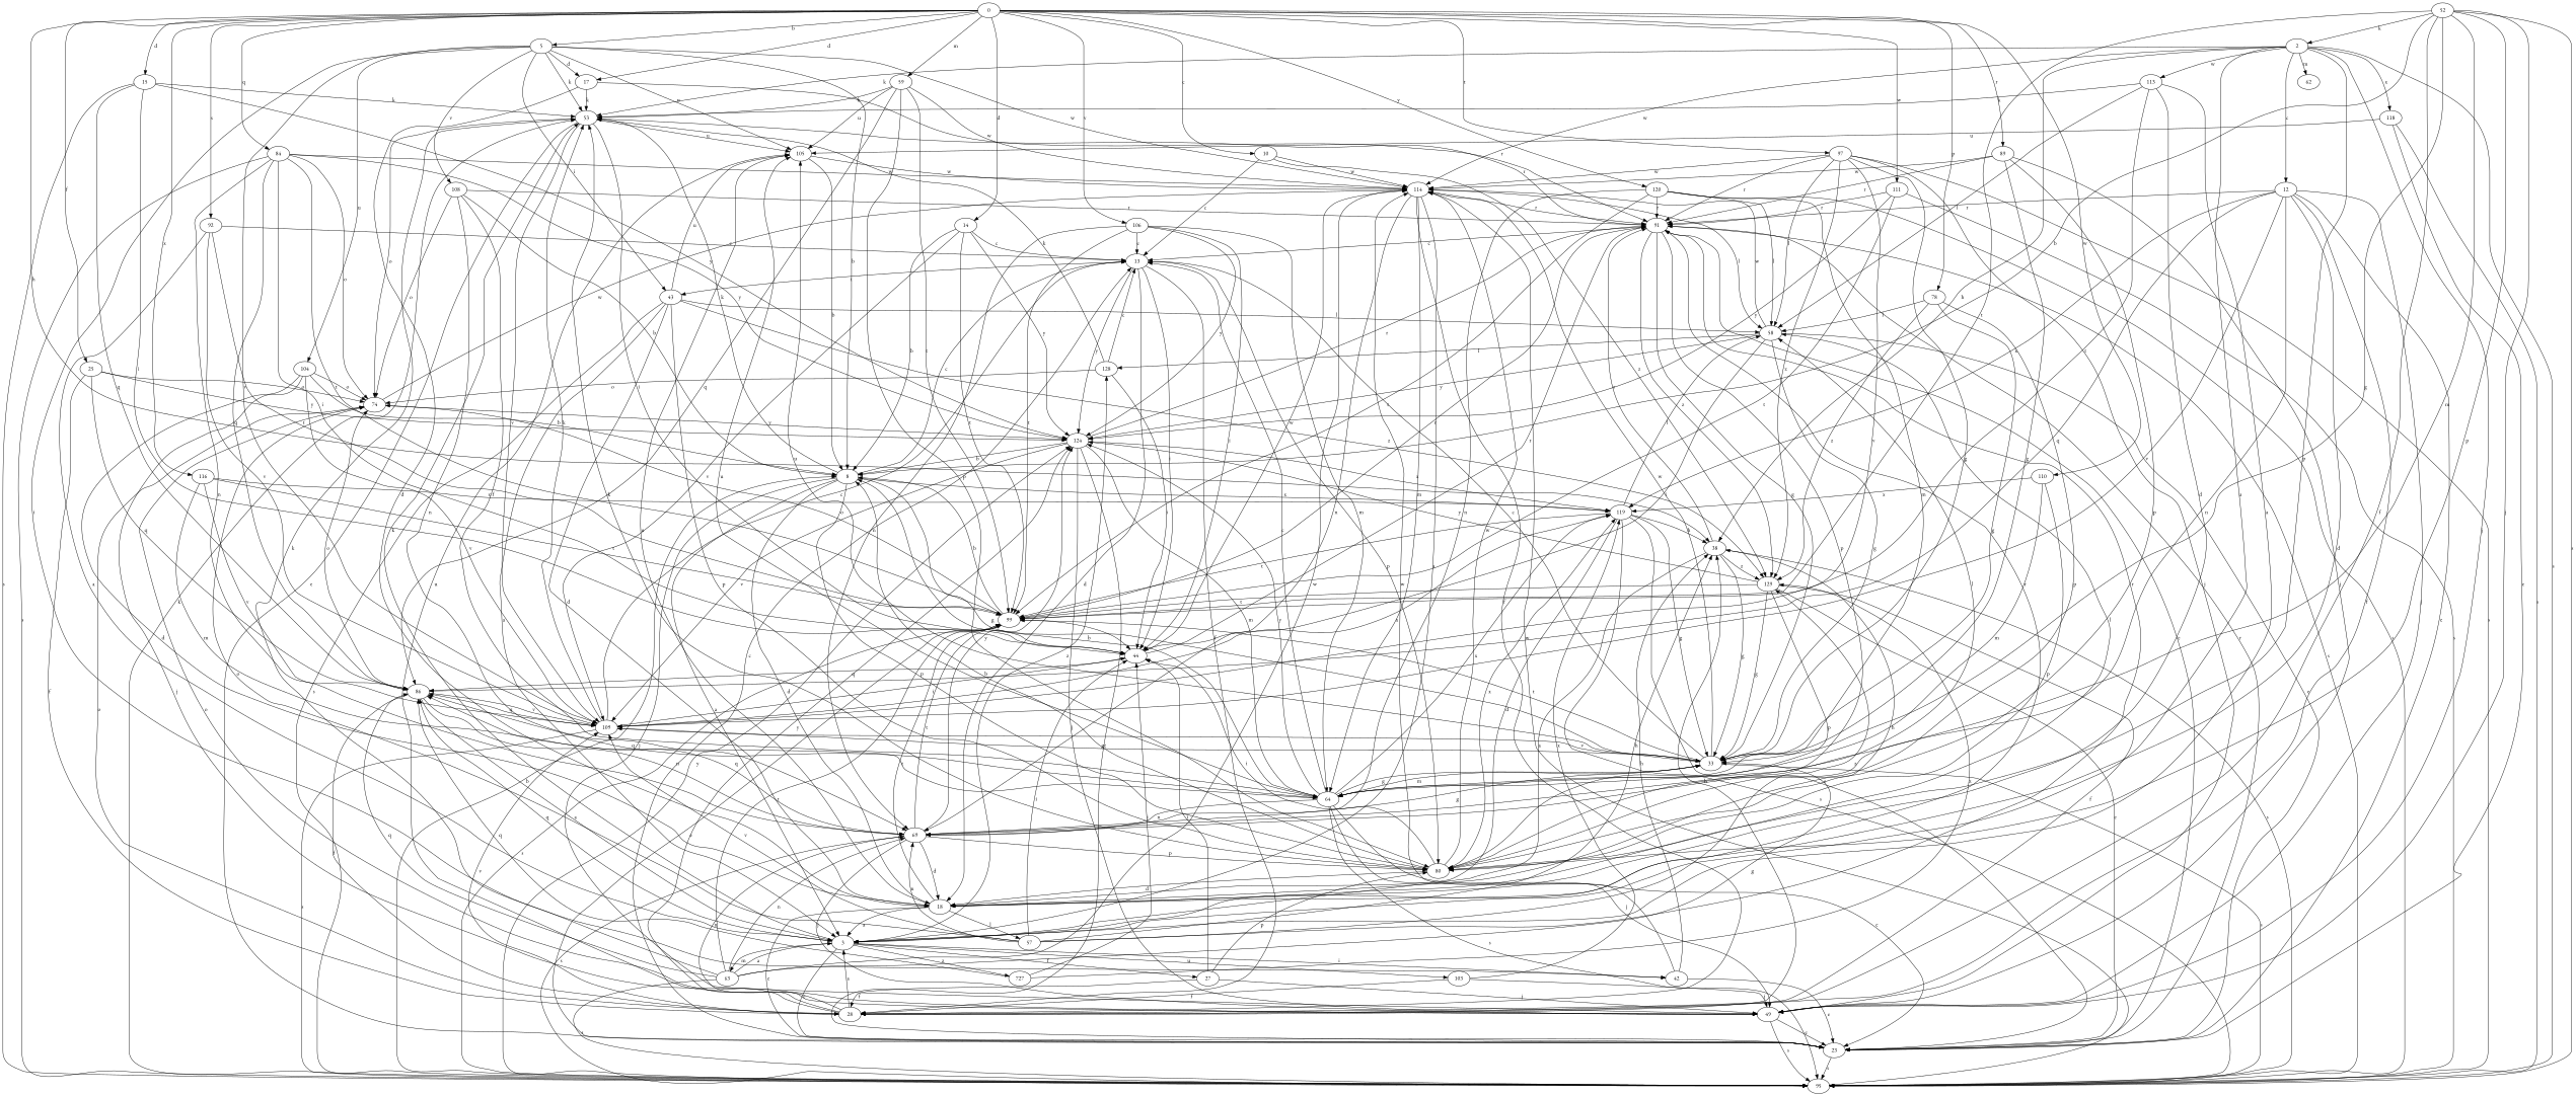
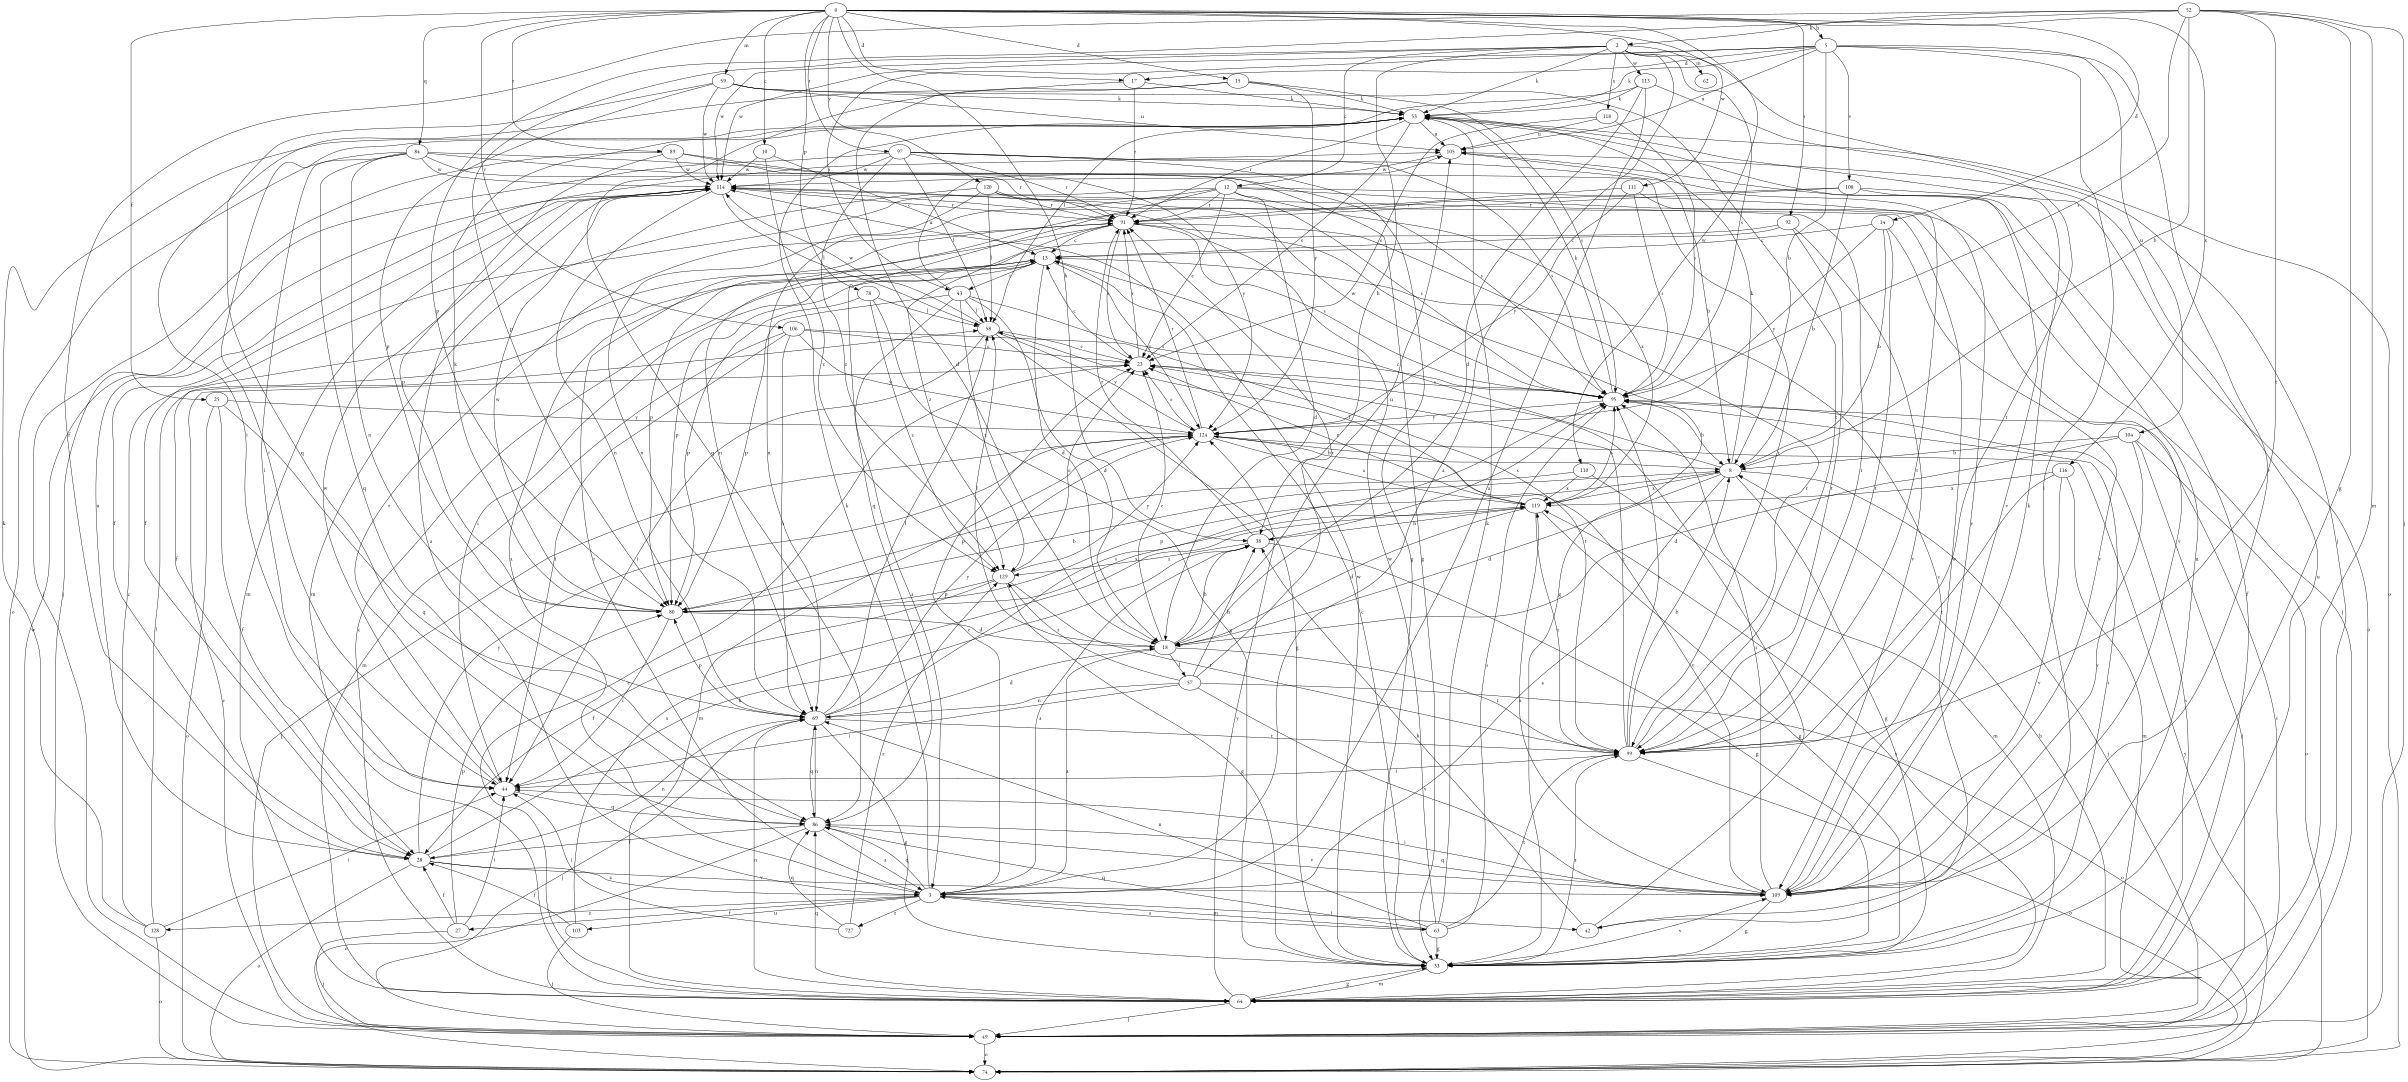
  strict digraph {
    fontname="EB Garamond"
    node [fontname="EB Garamond"]
    edge [fontname="EB Garamond"]
    0
    5
    10
    14
    15
    17
    25
    38
    59
    78
    84
    89
    92
    97
    106
    110
    111
    116
    120
    53
    114
    42
    8
    43
    104
    105
    108
    109
    13
    129
    124
    99
    95
    86
    44
    91
    18
    28
    74
    3
    33
    80
    58
    69
    49
    23
    64
    119
    2
    12
    62
    113
    118
    27
    63
    103
    n57 [label=727]
    128
    52
    57
    0 -> 5 [label=b]
    0 -> 10 [label=c]
    0 -> 14 [label=d]
    0 -> 15 [label=d]
    0 -> 17 [label=d]
    0 -> 25 [label=f]
    0 -> 38 [label=h]
    0 -> 59 [label=m]
    0 -> 78 [label=p]
    0 -> 84 [label=q]
    0 -> 89 [label=r]
    0 -> 92 [label=s]
    0 -> 97 [label=t]
    0 -> 106 [label=v]
    0 -> 110 [label=w]
    0 -> 111 [label=w]
    0 -> 116 [label=x]
    0 -> 120 [label=y]
    5 -> 17 [label=d]
    5 -> 53 [label=k]
    5 -> 114 [label=w]
    5 -> 42 [label=i]
    5 -> 8 [label=b]
    5 -> 43 [label=i]
    5 -> 104 [label=u]
    5 -> 105 [label=u]
    5 -> 108 [label=v]
    5 -> 109 [label=v]
    10 -> 114 [label=w]
    10 -> 13 [label=c]
    10 -> 129 [label=z]
    14 -> 8 [label=b]
    14 -> 109 [label=v]
    14 -> 13 [label=c]
    14 -> 124 [label=y]
    14 -> 99 [label=t]
    15 -> 53 [label=k]
    15 -> 124 [label=y]
    15 -> 95 [label=s]
    15 -> 86 [label=q]
    15 -> 44 [label=i]
    17 -> 53 [label=k]
    17 -> 91 [label=r]
    17 -> 18 [label=d]
    25 -> 124 [label=y]
    25 -> 86 [label=q]
    25 -> 28 [label=f]
    25 -> 74 [label=o]
    38 -> 129 [label=z]
    38 -> 95 [label=s]
    38 -> 91 [label=r]
    38 -> 3 [label=a]
    38 -> 33 [label=g]
    59 -> 53 [label=k]
    59 -> 114 [label=w]
    59 -> 105 [label=u]
    59 -> 99 [label=t]
    59 -> 86 [label=q]
    59 -> 80 [label=p]
    78 -> 129 [label=z]
    78 -> 33 [label=g]
    78 -> 80 [label=p]
    78 -> 58 [label=l]
    84 -> 114 [label=w]
    84 -> 124 [label=y]
    84 -> 99 [label=t]
    84 -> 95 [label=s]
    84 -> 86 [label=q]
    84 -> 44 [label=i]
    84 -> 74 [label=o]
    84 -> 69 [label=n]
    89 -> 114 [label=w]
    89 -> 91 [label=r]
    89 -> 33 [label=g]
    89 -> 80 [label=p]
    89 -> 49 [label=j]
    92 -> 109 [label=v]
    92 -> 13 [label=c]
    92 -> 99 [label=t]
    92 -> 3 [label=a]
    97 -> 114 [label=w]
    97 -> 109 [label=v]
    97 -> 129 [label=z]
    97 -> 95 [label=s]
    97 -> 91 [label=r]
    97 -> 33 [label=g]
    97 -> 58 [label=l]
    97 -> 49 [label=j]
    106 -> 124 [label=y]
    106 -> 99 [label=t]
    106 -> 44 [label=i]
    106 -> 69 [label=n]
-   106 -> 13 [label=e]
+   106 -> 23 [label=e]
    106 -> 64 [label=m]
    110 -> 80 [label=p]
    110 -> 64 [label=m]
    110 -> 119 [label=x]
    111 -> 124 [label=y]
    111 -> 99 [label=t]
    111 -> 95 [label=s]
    111 -> 91 [label=r]
    116 -> 109 [label=v]
    116 -> 99 [label=t]
    116 -> 64 [label=m]
    116 -> 119 [label=x]
    120 -> 99 [label=t]
    120 -> 95 [label=s]
    120 -> 91 [label=r]
    120 -> 58 [label=l]
    120 -> 69 [label=n]
    120 -> 64 [label=m]
    53 -> 105 [label=u]
    53 -> 109 [label=v]
    53 -> 44 [label=i]
    53 -> 91 [label=r]
    53 -> 74 [label=o]
    53 -> 23 [label=e]
    114 -> 91 [label=r]
    114 -> 28 [label=f]
    114 -> 3 [label=a]
    114 -> 58 [label=l]
    114 -> 69 [label=n]
    114 -> 64 [label=m]
    42 -> 38 [label=h]
    42 -> 114 [label=w]
    42 -> 23 [label=e]
    8 -> 53 [label=k]
    8 -> 13 [label=c]
    8 -> 18 [label=d]
    8 -> 3 [label=a]
    8 -> 33 [label=g]
    8 -> 80 [label=p]
    8 -> 49 [label=j]
    8 -> 119 [label=x]
    43 -> 105 [label=u]
    43 -> 129 [label=z]
    43 -> 95 [label=s]
    43 -> 18 [label=d]
    43 -> 3 [label=a]
    43 -> 80 [label=p]
    43 -> 58 [label=l]
    104 -> 8 [label=b]
    104 -> 109 [label=v]
    104 -> 18 [label=d]
    104 -> 74 [label=o]
    104 -> 49 [label=j]
    105 -> 114 [label=w]
    105 -> 8 [label=b]
    108 -> 8 [label=b]
    108 -> 91 [label=r]
    108 -> 74 [label=o]
    108 -> 69 [label=n]
    108 -> 64 [label=f]
    109 -> 53 [label=k]
    109 -> 13 [label=c]
    109 -> 95 [label=s]
    109 -> 86 [label=q]
    109 -> 44 [label=i]
    109 -> 33 [label=g]
    109 -> 119 [label=x]
    13 -> 43 [label=i]
    13 -> 124 [label=y]
    13 -> 44 [label=i]
    13 -> 18 [label=d]
    13 -> 28 [label=f]
    13 -> 80 [label=p]
    129 -> 124 [label=y]
    129 -> 99 [label=t]
    129 -> 28 [label=f]
    129 -> 33 [label=g]
    129 -> 80 [label=p]
    129 -> 23 [label=e]
    124 -> 8 [label=b]
    124 -> 109 [label=v]
    124 -> 91 [label=r]
    124 -> 49 [label=j]
    124 -> 23 [label=e]
    124 -> 64 [label=m]
    124 -> 119 [label=x]
    99 -> 8 [label=b]
    99 -> 95 [label=s]
    99 -> 44 [label=i]
    99 -> 91 [label=r]
    99 -> 74 [label=o]
    99 -> 23 [label=e]
    95 -> 53 [label=k]
    95 -> 114 [label=w]
    95 -> 8 [label=b]
    95 -> 124 [label=y]
    86 -> 109 [label=v]
    86 -> 28 [label=f]
    86 -> 74 [label=o]
    86 -> 3 [label=a]
    86 -> 69 [label=n]
    44 -> 114 [label=w]
    44 -> 86 [label=q]
    44 -> 91 [label=r]
    91 -> 13 [label=c]
    91 -> 129 [label=z]
    91 -> 95 [label=s]
    91 -> 33 [label=g]
    91 -> 80 [label=p]
    91 -> 23 [label=e]
    18 -> 38 [label=h]
    18 -> 105 [label=u]
    18 -> 99 [label=t]
    18 -> 3 [label=a]
    18 -> 58 [label=l]
    18 -> 23 [label=e]
    18 -> 57 [label=l]
    28 -> 38 [label=h]
    28 -> 105 [label=u]
    28 -> 109 [label=v]
    28 -> 124 [label=y]
    28 -> 74 [label=o]
    28 -> 3 [label=a]
    28 -> 69 [label=n]
    74 -> 114 [label=w]
    74 -> 124 [label=y]
    3 -> 53 [label=k]
    3 -> 42 [label=i]
    3 -> 86 [label=q]
    3 -> 91 [label=r]
    3 -> 23 [label=e]
    3 -> 27 [label=f]
    3 -> 63 [label=m]
    3 -> 103 [label=u]
    3 -> n57 [label=z]
    3 -> 128 [label=z]
    33 -> 114 [label=w]
    33 -> 105 [label=u]
    33 -> 109 [label=v]
    33 -> 13 [label=c]
    33 -> 99 [label=t]
    33 -> 95 [label=s]
    33 -> 64 [label=m]
    80 -> 53 [label=k]
    80 -> 114 [label=w]
    80 -> 8 [label=b]
    80 -> 44 [label=i]
    80 -> 18 [label=d]
    80 -> 119 [label=x]
    58 -> 114 [label=w]
    58 -> 124 [label=y]
    58 -> 44 [label=i]
    58 -> 33 [label=g]
    58 -> 23 [label=e]
    69 -> 124 [label=y]
    69 -> 99 [label=t]
    69 -> 95 [label=s]
    69 -> 86 [label=q]
    69 -> 18 [label=d]
    69 -> 33 [label=g]
    69 -> 80 [label=p]
    69 -> 58 [label=l]
    69 -> 49 [label=j]
    49 -> 95 [label=s]
    49 -> 74 [label=o]
    49 -> 23 [label=e]
    23 -> 13 [label=c]
    23 -> 95 [label=s]
    23 -> 91 [label=r]
    64 -> 8 [label=b]
    64 -> 105 [label=u]
    64 -> 13 [label=c]
    64 -> 124 [label=y]
    64 -> 95 [label=s]
    64 -> 86 [label=q]
    64 -> 33 [label=g]
    64 -> 69 [label=n]
    64 -> 49 [label=j]
    64 -> 23 [label=e]
    64 -> 119 [label=x]
    119 -> 38 [label=h]
    119 -> 99 [label=t]
    119 -> 95 [label=s]
    119 -> 18 [label=d]
    119 -> 33 [label=g]
    119 -> 58 [label=l]
    119 -> 23 [label=e]
    2 -> 38 [label=h]
    2 -> 53 [label=k]
    2 -> 114 [label=w]
    2 -> 95 [label=s]
    2 -> 3 [label=a]
    2 -> 80 [label=p]
    2 -> 49 [label=j]
    2 -> 12 [label=c]
    2 -> 62 [label=m]
    2 -> 113 [label=w]
    2 -> 118 [label=x]
    12 -> 109 [label=v]
    12 -> 86 [label=q]
    12 -> 91 [label=r]
    12 -> 18 [label=d]
    12 -> 28 [label=f]
    12 -> 69 [label=n]
    12 -> 49 [label=j]
    12 -> 23 [label=e]
    12 -> 119 [label=x]
    113 -> 53 [label=k]
    113 -> 99 [label=t]
    113 -> 18 [label=d]
    113 -> 3 [label=a]
    113 -> 58 [label=l]
    118 -> 105 [label=u]
    118 -> 95 [label=s]
    118 -> 23 [label=e]
    27 -> 44 [label=i]
    27 -> 28 [label=f]
    27 -> 80 [label=p]
    27 -> 49 [label=j]
    63 -> 53 [label=k]
    63 -> 114 [label=w]
    63 -> 99 [label=t]
    63 -> 95 [label=s]
    63 -> 86 [label=q]
    63 -> 3 [label=a]
    63 -> 33 [label=g]
    63 -> 69 [label=n]
    103 -> 28 [label=f]
    103 -> 49 [label=j]
    103 -> 119 [label=x]
    n57 -> 129 [label=z]
    n57 -> 86 [label=q]
    n57 -> 44 [label=i]
    128 -> 53 [label=k]
    128 -> 13 [label=c]
    128 -> 44 [label=i]
    128 -> 74 [label=o]
-   58 -> 128 [label=l]
+   128 -> 58 [label=l]
    52 -> 8 [label=b]
    52 -> 99 [label=t]
    52 -> 95 [label=s]
    52 -> 28 [label=f]
    52 -> 33 [label=g]
    52 -> 80 [label=p]
    52 -> 49 [label=j]
    52 -> 64 [label=m]
    52 -> 2 [label=k]
    57 -> 38 [label=h]
    57 -> 109 [label=v]
    57 -> 129 [label=z]
    57 -> 44 [label=i]
    57 -> 91 [label=r]
    57 -> 74 [label=o]
    57 -> 69 [label=n]
  }
